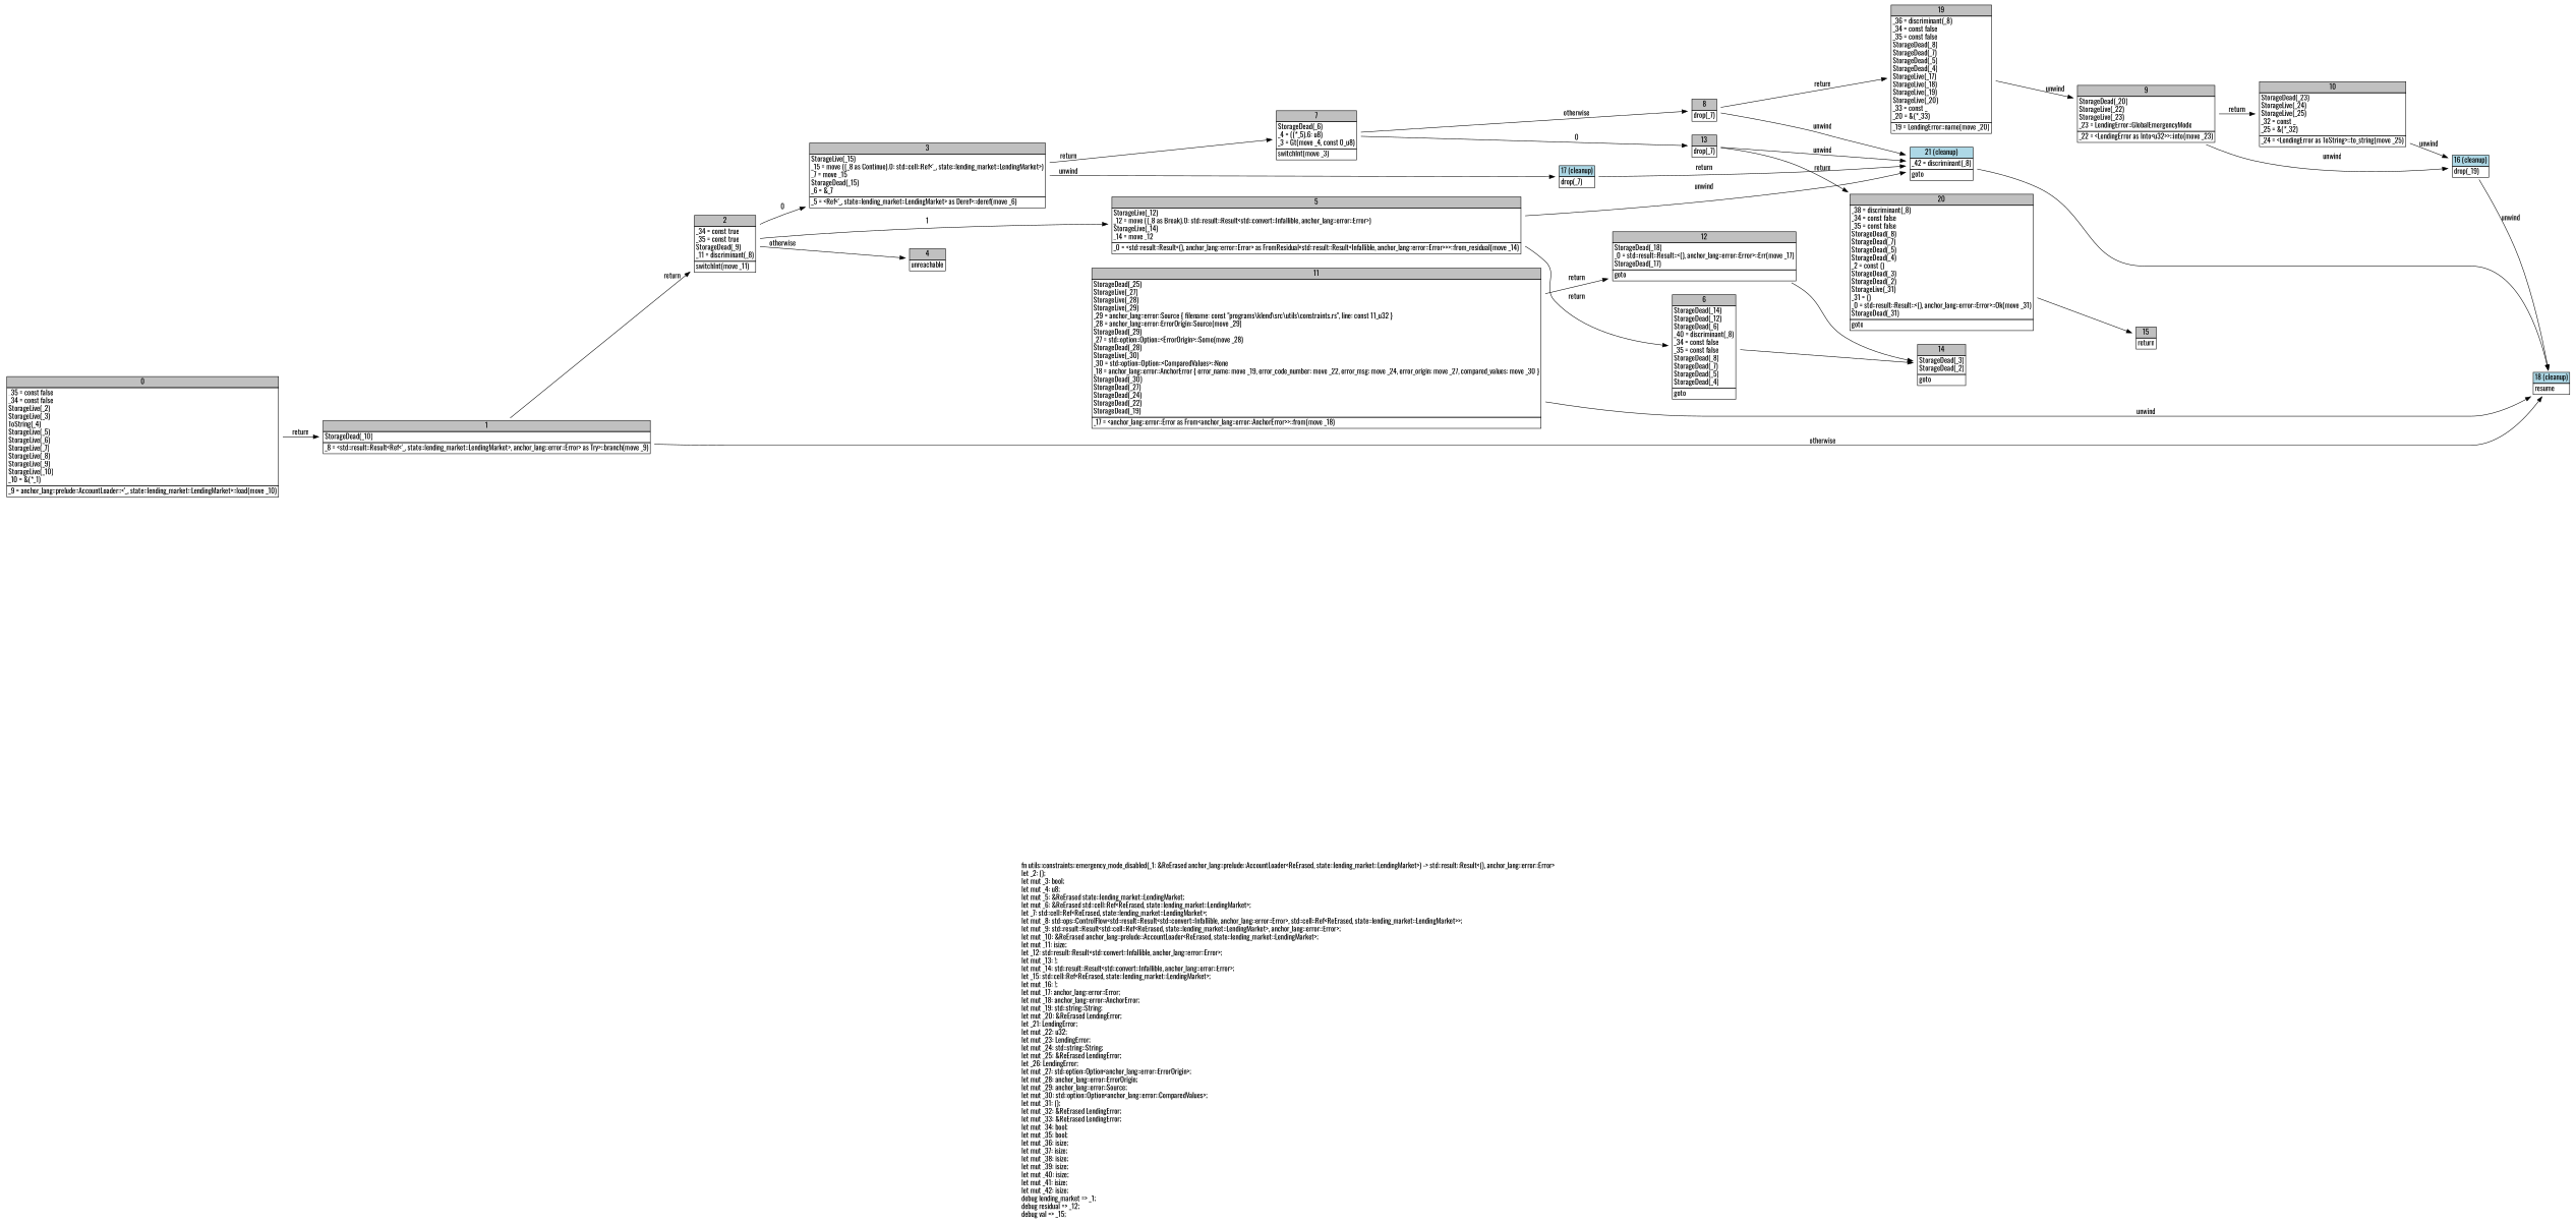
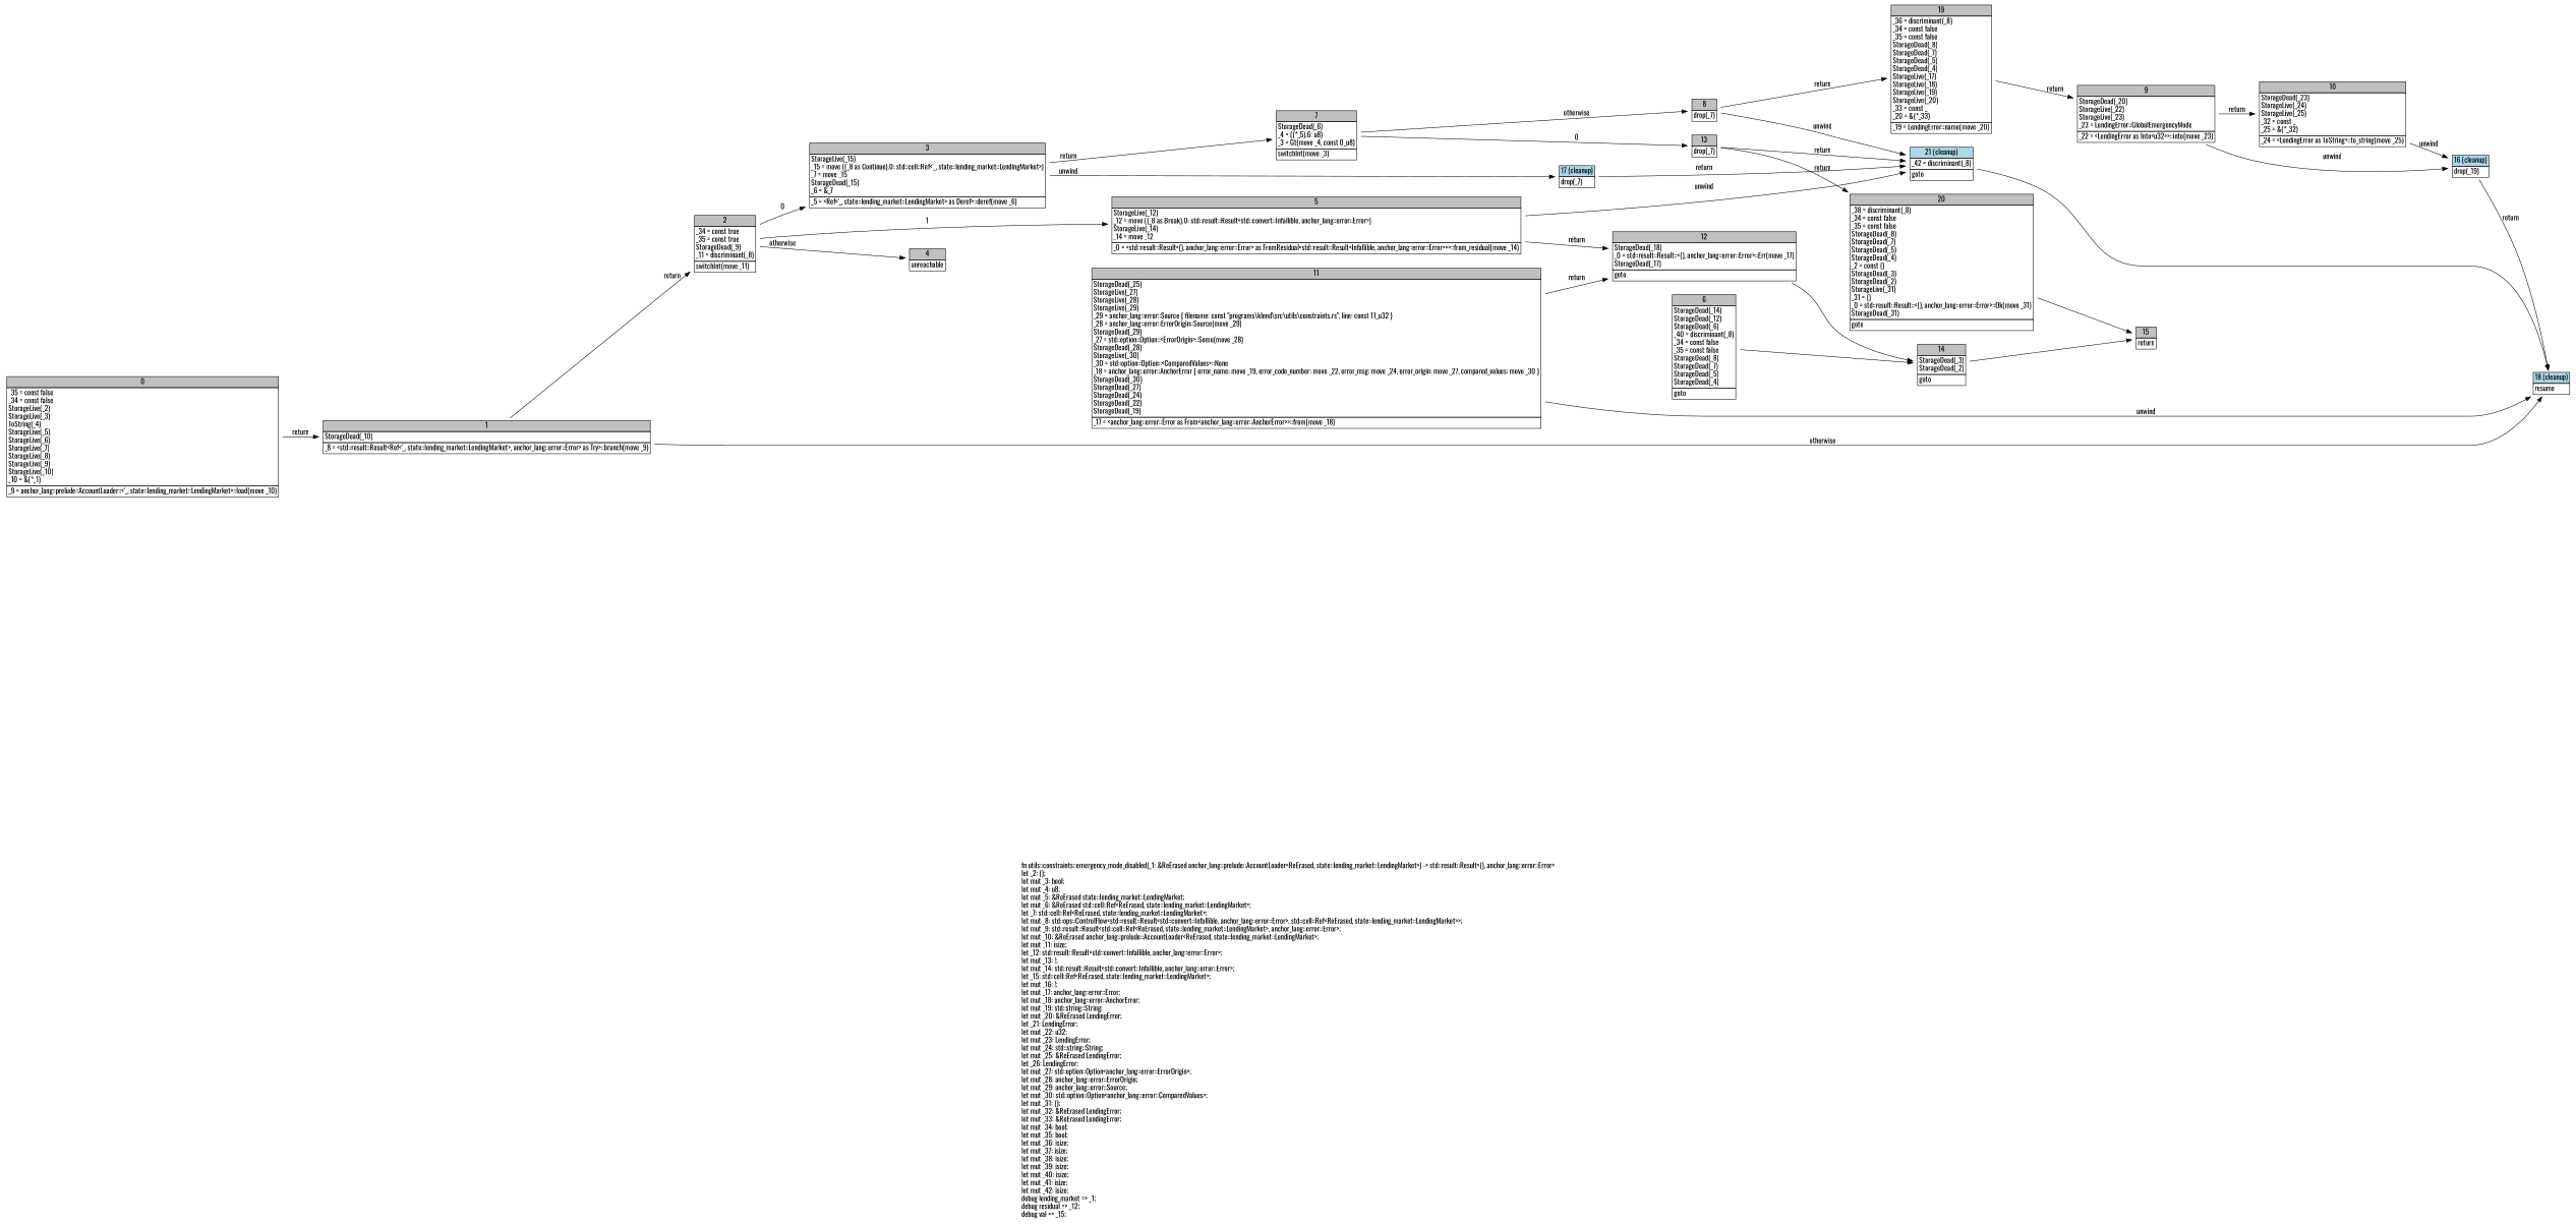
  digraph {
    fontname=Oswald
    label=<fn utils::constraints::emergency_mode_disabled(_1: &amp;ReErased anchor_lang::prelude::AccountLoader&lt;ReErased, state::lending_market::LendingMarket&gt;) -&gt; std::result::Result&lt;(), anchor_lang::error::Error&gt;<br align="left"/>let _2: ();<br align="left"/>let mut _3: bool;<br align="left"/>let mut _4: u8;<br align="left"/>let mut _5: &amp;ReErased state::lending_market::LendingMarket;<br align="left"/>let mut _6: &amp;ReErased std::cell::Ref&lt;ReErased, state::lending_market::LendingMarket&gt;;<br align="left"/>let _7: std::cell::Ref&lt;ReErased, state::lending_market::LendingMarket&gt;;<br align="left"/>let mut _8: std::ops::ControlFlow&lt;std::result::Result&lt;std::convert::Infallible, anchor_lang::error::Error&gt;, std::cell::Ref&lt;ReErased, state::lending_market::LendingMarket&gt;&gt;;<br align="left"/>let mut _9: std::result::Result&lt;std::cell::Ref&lt;ReErased, state::lending_market::LendingMarket&gt;, anchor_lang::error::Error&gt;;<br align="left"/>let mut _10: &amp;ReErased anchor_lang::prelude::AccountLoader&lt;ReErased, state::lending_market::LendingMarket&gt;;<br align="left"/>let mut _11: isize;<br align="left"/>let _12: std::result::Result&lt;std::convert::Infallible, anchor_lang::error::Error&gt;;<br align="left"/>let mut _13: !;<br align="left"/>let mut _14: std::result::Result&lt;std::convert::Infallible, anchor_lang::error::Error&gt;;<br align="left"/>let _15: std::cell::Ref&lt;ReErased, state::lending_market::LendingMarket&gt;;<br align="left"/>let mut _16: !;<br align="left"/>let mut _17: anchor_lang::error::Error;<br align="left"/>let mut _18: anchor_lang::error::AnchorError;<br align="left"/>let mut _19: std::string::String;<br align="left"/>let mut _20: &amp;ReErased LendingError;<br align="left"/>let _21: LendingError;<br align="left"/>let mut _22: u32;<br align="left"/>let mut _23: LendingError;<br align="left"/>let mut _24: std::string::String;<br align="left"/>let mut _25: &amp;ReErased LendingError;<br align="left"/>let _26: LendingError;<br align="left"/>let mut _27: std::option::Option&lt;anchor_lang::error::ErrorOrigin&gt;;<br align="left"/>let mut _28: anchor_lang::error::ErrorOrigin;<br align="left"/>let mut _29: anchor_lang::error::Source;<br align="left"/>let mut _30: std::option::Option&lt;anchor_lang::error::ComparedValues&gt;;<br align="left"/>let mut _31: ();<br align="left"/>let mut _32: &amp;ReErased LendingError;<br align="left"/>let mut _33: &amp;ReErased LendingError;<br align="left"/>let mut _34: bool;<br align="left"/>let mut _35: bool;<br align="left"/>let mut _36: isize;<br align="left"/>let mut _37: isize;<br align="left"/>let mut _38: isize;<br align="left"/>let mut _39: isize;<br align="left"/>let mut _40: isize;<br align="left"/>let mut _41: isize;<br align="left"/>let mut _42: isize;<br align="left"/>debug lending_market =&gt; _1;<br align="left"/>debug residual =&gt; _12;<br align="left"/>debug val =&gt; _15;<br align="left"/>>
    rankdir=LR
    node [fontname=Oswald shape=none]
    edge [fontname=Oswald]
    n1 [label=<<table border="0" cellborder="1" cellspacing="0"><tr><td bgcolor="gray" align="center" colspan="1">0</td></tr><tr><td align="left" balign="left">_35 = const false<br/>_34 = const false<br/>StorageLive(_2)<br/>StorageLive(_3)<br/>ToString(_4)<br/>StorageLive(_5)<br/>StorageLive(_6)<br/>StorageLive(_7)<br/>StorageLive(_8)<br/>StorageLive(_9)<br/>StorageLive(_10)<br/>_10 = &amp;(*_1)<br/></td></tr><tr><td align="left">_9 = anchor_lang::prelude::AccountLoader::&lt;'_, state::lending_market::LendingMarket&gt;::load(move _10)</td></tr></table>>]
    n2 [label=<<table border="0" cellborder="1" cellspacing="0"><tr><td bgcolor="gray" align="center" colspan="1">1</td></tr><tr><td align="left" balign="left">StorageDead(_10)<br/></td></tr><tr><td align="left">_8 = &lt;std::result::Result&lt;Ref&lt;'_, state::lending_market::LendingMarket&gt;, anchor_lang::error::Error&gt; as Try&gt;::branch(move _9)</td></tr></table>>]
    n3 [label=<<table border="0" cellborder="1" cellspacing="0"><tr><td bgcolor="gray" align="center" colspan="1">2</td></tr><tr><td align="left" balign="left">_34 = const true<br/>_35 = const true<br/>StorageDead(_9)<br/>_11 = discriminant(_8)<br/></td></tr><tr><td align="left">switchInt(move _11)</td></tr></table>>]
    n4 [label=<<table border="0" cellborder="1" cellspacing="0"><tr><td bgcolor="lightblue" align="center" colspan="1">18 (cleanup)</td></tr><tr><td align="left">resume</td></tr></table>>]
    n5 [label=<<table border="0" cellborder="1" cellspacing="0"><tr><td bgcolor="gray" align="center" colspan="1">3</td></tr><tr><td align="left" balign="left">StorageLive(_15)<br/>_15 = move ((_8 as Continue).0: std::cell::Ref&lt;'_, state::lending_market::LendingMarket&gt;)<br/>_7 = move _15<br/>StorageDead(_15)<br/>_6 = &amp;_7<br/></td></tr><tr><td align="left">_5 = &lt;Ref&lt;'_, state::lending_market::LendingMarket&gt; as Deref&gt;::deref(move _6)</td></tr></table>>]
    n6 [label=<<table border="0" cellborder="1" cellspacing="0"><tr><td bgcolor="gray" align="center" colspan="1">4</td></tr><tr><td align="left">unreachable</td></tr></table>>]
    n7 [label=<<table border="0" cellborder="1" cellspacing="0"><tr><td bgcolor="gray" align="center" colspan="1">5</td></tr><tr><td align="left" balign="left">StorageLive(_12)<br/>_12 = move ((_8 as Break).0: std::result::Result&lt;std::convert::Infallible, anchor_lang::error::Error&gt;)<br/>StorageLive(_14)<br/>_14 = move _12<br/></td></tr><tr><td align="left">_0 = &lt;std::result::Result&lt;(), anchor_lang::error::Error&gt; as FromResidual&lt;std::result::Result&lt;Infallible, anchor_lang::error::Error&gt;&gt;&gt;::from_residual(move _14)</td></tr></table>>]
    n8 [label=<<table border="0" cellborder="1" cellspacing="0"><tr><td bgcolor="gray" align="center" colspan="1">7</td></tr><tr><td align="left" balign="left">StorageDead(_6)<br/>_4 = ((*_5).6: u8)<br/>_3 = Gt(move _4, const 0_u8)<br/></td></tr><tr><td align="left">switchInt(move _3)</td></tr></table>>]
    n9 [label=<<table border="0" cellborder="1" cellspacing="0"><tr><td bgcolor="lightblue" align="center" colspan="1">17 (cleanup)</td></tr><tr><td align="left">drop(_7)</td></tr></table>>]
    n10 [label=<<table border="0" cellborder="1" cellspacing="0"><tr><td bgcolor="gray" align="center" colspan="1">6</td></tr><tr><td align="left" balign="left">StorageDead(_14)<br/>StorageDead(_12)<br/>StorageDead(_6)<br/>_40 = discriminant(_8)<br/>_34 = const false<br/>_35 = const false<br/>StorageDead(_8)<br/>StorageDead(_7)<br/>StorageDead(_5)<br/>StorageDead(_4)<br/></td></tr><tr><td align="left">goto</td></tr></table>>]
    n11 [label=<<table border="0" cellborder="1" cellspacing="0"><tr><td bgcolor="lightblue" align="center" colspan="1">21 (cleanup)</td></tr><tr><td align="left" balign="left">_42 = discriminant(_8)<br/></td></tr><tr><td align="left">goto</td></tr></table>>]
    n12 [label=<<table border="0" cellborder="1" cellspacing="0"><tr><td bgcolor="gray" align="center" colspan="1">8</td></tr><tr><td align="left">drop(_7)</td></tr></table>>]
    n13 [label=<<table border="0" cellborder="1" cellspacing="0"><tr><td bgcolor="gray" align="center" colspan="1">13</td></tr><tr><td align="left">drop(_7)</td></tr></table>>]
    n14 [label=<<table border="0" cellborder="1" cellspacing="0"><tr><td bgcolor="gray" align="center" colspan="1">14</td></tr><tr><td align="left" balign="left">StorageDead(_3)<br/>StorageDead(_2)<br/></td></tr><tr><td align="left">goto</td></tr></table>>]
    n15 [label=<<table border="0" cellborder="1" cellspacing="0"><tr><td bgcolor="gray" align="center" colspan="1">15</td></tr><tr><td align="left">return</td></tr></table>>]
    n16 [label=<<table border="0" cellborder="1" cellspacing="0"><tr><td bgcolor="gray" align="center" colspan="1">19</td></tr><tr><td align="left" balign="left">_36 = discriminant(_8)<br/>_34 = const false<br/>_35 = const false<br/>StorageDead(_8)<br/>StorageDead(_7)<br/>StorageDead(_5)<br/>StorageDead(_4)<br/>StorageLive(_17)<br/>StorageLive(_18)<br/>StorageLive(_19)<br/>StorageLive(_20)<br/>_33 = const _<br/>_20 = &amp;(*_33)<br/></td></tr><tr><td align="left">_19 = LendingError::name(move _20)</td></tr></table>>]
    n17 [label=<<table border="0" cellborder="1" cellspacing="0"><tr><td bgcolor="gray" align="center" colspan="1">20</td></tr><tr><td align="left" balign="left">_38 = discriminant(_8)<br/>_34 = const false<br/>_35 = const false<br/>StorageDead(_8)<br/>StorageDead(_7)<br/>StorageDead(_5)<br/>StorageDead(_4)<br/>_2 = const ()<br/>StorageDead(_3)<br/>StorageDead(_2)<br/>StorageLive(_31)<br/>_31 = ()<br/>_0 = std::result::Result::&lt;(), anchor_lang::error::Error&gt;::Ok(move _31)<br/>StorageDead(_31)<br/></td></tr><tr><td align="left">goto</td></tr></table>>]
    n18 [label=<<table border="0" cellborder="1" cellspacing="0"><tr><td bgcolor="gray" align="center" colspan="1">9</td></tr><tr><td align="left" balign="left">StorageDead(_20)<br/>StorageLive(_22)<br/>StorageLive(_23)<br/>_23 = LendingError::GlobalEmergencyMode<br/></td></tr><tr><td align="left">_22 = &lt;LendingError as Into&lt;u32&gt;&gt;::into(move _23)</td></tr></table>>]
    n19 [label=<<table border="0" cellborder="1" cellspacing="0"><tr><td bgcolor="gray" align="center" colspan="1">10</td></tr><tr><td align="left" balign="left">StorageDead(_23)<br/>StorageLive(_24)<br/>StorageLive(_25)<br/>_32 = const _<br/>_25 = &amp;(*_32)<br/></td></tr><tr><td align="left">_24 = &lt;LendingError as ToString&gt;::to_string(move _25)</td></tr></table>>]
    n20 [label=<<table border="0" cellborder="1" cellspacing="0"><tr><td bgcolor="lightblue" align="center" colspan="1">16 (cleanup)</td></tr><tr><td align="left">drop(_19)</td></tr></table>>]
    n21 [label=<<table border="0" cellborder="1" cellspacing="0"><tr><td bgcolor="gray" align="center" colspan="1">11</td></tr><tr><td align="left" balign="left">StorageDead(_25)<br/>StorageLive(_27)<br/>StorageLive(_28)<br/>StorageLive(_29)<br/>_29 = anchor_lang::error::Source { filename: const &quot;programs\\klend\\src\\utils\\constraints.rs&quot;, line: const 11_u32 }<br/>_28 = anchor_lang::error::ErrorOrigin::Source(move _29)<br/>StorageDead(_29)<br/>_27 = std::option::Option::&lt;ErrorOrigin&gt;::Some(move _28)<br/>StorageDead(_28)<br/>StorageLive(_30)<br/>_30 = std::option::Option::&lt;ComparedValues&gt;::None<br/>_18 = anchor_lang::error::AnchorError { error_name: move _19, error_code_number: move _22, error_msg: move _24, error_origin: move _27, compared_values: move _30 }<br/>StorageDead(_30)<br/>StorageDead(_27)<br/>StorageDead(_24)<br/>StorageDead(_22)<br/>StorageDead(_19)<br/></td></tr><tr><td align="left">_17 = &lt;anchor_lang::error::Error as From&lt;anchor_lang::error::AnchorError&gt;&gt;::from(move _18)</td></tr></table>>]
    n22 [label=<<table border="0" cellborder="1" cellspacing="0"><tr><td bgcolor="gray" align="center" colspan="1">12</td></tr><tr><td align="left" balign="left">StorageDead(_18)<br/>_0 = std::result::Result::&lt;(), anchor_lang::error::Error&gt;::Err(move _17)<br/>StorageDead(_17)<br/></td></tr><tr><td align="left">goto</td></tr></table>>]
    n1 -> n2 [label=return]
    n2 -> n3 [label=return]
    n2 -> n4 [label=otherwise]
    n3 -> n5 [label=0]
    n3 -> n6 [label=otherwise]
    n3 -> n7 [label=1]
    n5 -> n8 [label=return]
    n5 -> n9 [label=unwind]
-   n7 -> n10 [label=return]
+   n7 -> n22 [label=return]
    n7 -> n11 [label=unwind]
    n8 -> n12 [label=otherwise]
    n8 -> n13 [label=0]
    n9 -> n11 [label=return]
    n10 -> n14
    n11 -> n4
    n12 -> n11 [label=unwind]
    n12 -> n16 [label=return]
-   n13 -> n11 [label=unwind]
+   n13 -> n11 [label=return]
    n13 -> n17 [label=return]
-   n16 -> n18 [label=unwind]
+   n14 -> n15
+   n16 -> n18 [label=return]
    n17 -> n15
    n18 -> n19 [label=return]
    n18 -> n20 [label=unwind]
    n19 -> n20 [label=unwind]
-   n20 -> n4 [label=unwind]
+   n20 -> n4 [label=return]
    n21 -> n4 [label=unwind]
    n21 -> n22 [label=return]
    n22 -> n14
  }
